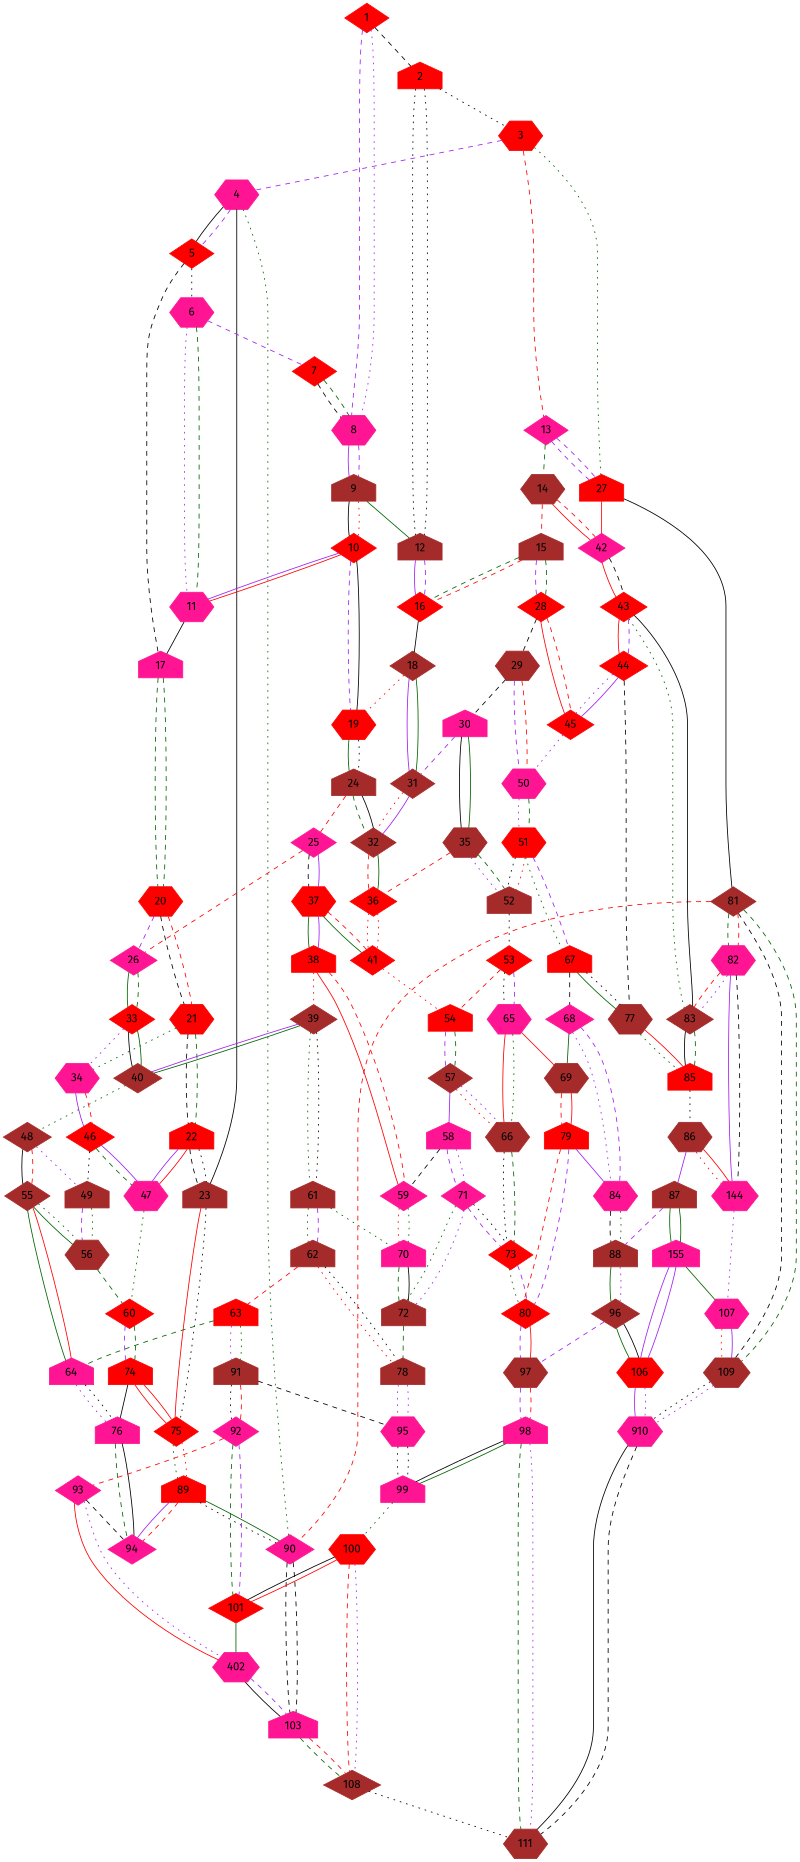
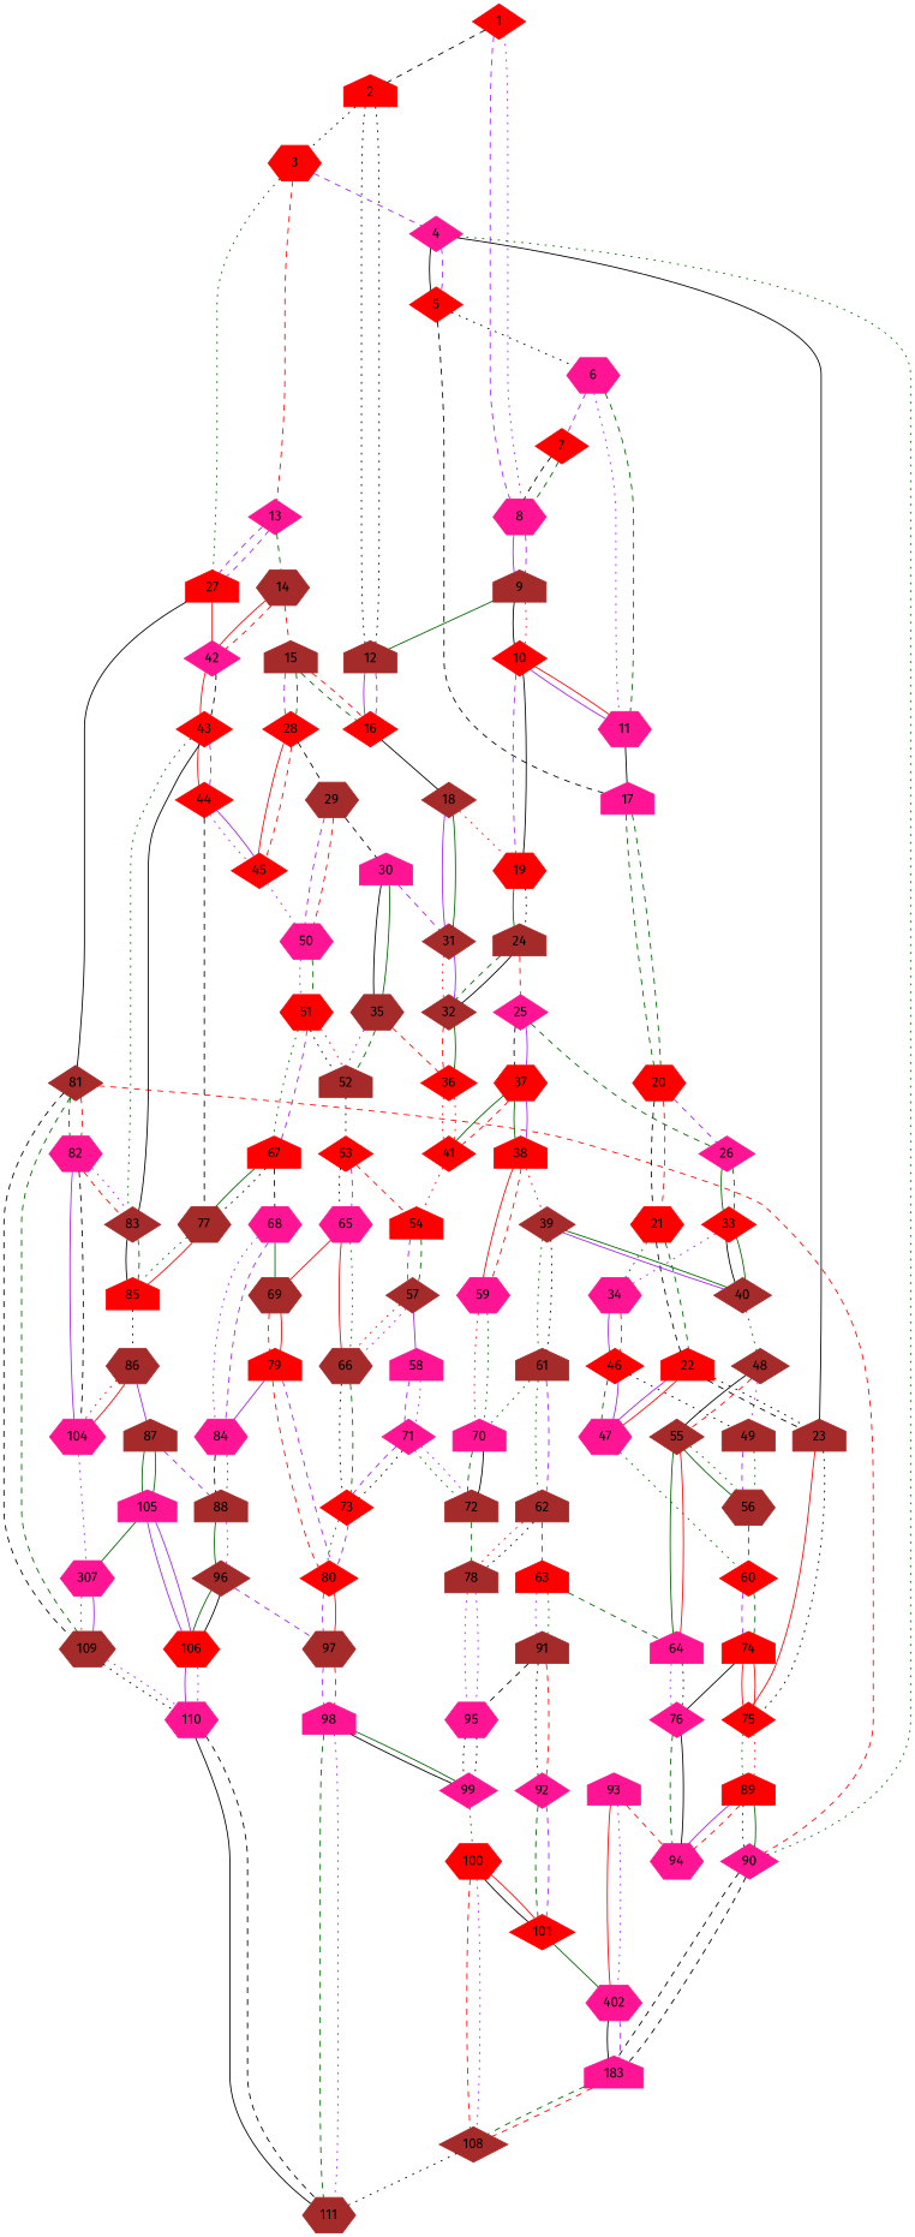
  graph {
    fontname="Fira Sans"
    node [color=red fontname="Fira Sans" shape=diamond style=filled]
    edge [color=purple fontname="Fira Sans" style=dashed]
    2 [shape=house]
    1
    8 [color=deeppink shape=hexagon]
    3 [shape=hexagon]
    12 [color=brown shape=house]
    9 [color=brown shape=house]
-   4 [color=deeppink shape=hexagon]
+   4 [color=deeppink]
    13 [color=deeppink]
    27 [shape=house]
    16
    5
    23 [color=brown shape=house]
    90 [color=deeppink]
    14 [color=brown shape=hexagon]
    42 [color=deeppink]
    81 [color=brown]
    6 [color=deeppink shape=hexagon]
    17 [color=deeppink shape=house]
    75
-   103 [color=deeppink shape=house]
+   103 [color=deeppink shape=house label=183]
    7
    11 [color=deeppink shape=hexagon]
    20 [shape=hexagon]
    10
    19 [shape=hexagon]
    24 [color=brown shape=house]
    18 [color=brown]
    15 [color=brown shape=house]
    28
    43
    29 [color=brown shape=hexagon]
    45
    31 [color=brown]
    21 [shape=hexagon]
    26 [color=deeppink]
    32 [color=brown]
    25 [color=deeppink]
    22 [shape=house]
    34 [color=deeppink shape=hexagon]
    33
    47 [color=deeppink shape=hexagon]
    46
    60
    89 [shape=house]
    37 [shape=hexagon]
    36
    41
    38 [shape=house]
    40 [color=brown]
    82 [color=deeppink shape=hexagon]
    109 [color=brown shape=hexagon]
    30 [color=deeppink shape=house]
    50 [color=deeppink shape=hexagon]
    35 [color=brown shape=hexagon]
    51 [shape=hexagon]
    52 [color=brown shape=house]
    48 [color=brown]
    49 [color=brown shape=house]
    53
    54 [shape=house]
    39 [color=brown]
-   59 [color=deeppink]
+   59 [color=deeppink shape=hexagon]
    61 [color=brown shape=house]
    70 [color=deeppink shape=house]
    62 [color=brown shape=house]
    55 [color=brown]
    57 [color=brown]
    44
    83 [color=brown]
    77 [color=brown shape=hexagon]
    85 [shape=house]
    56 [color=brown shape=hexagon]
    74 [shape=house]
    64 [color=deeppink shape=house]
    67 [shape=house]
-   68 [color=deeppink]
+   68 [color=deeppink shape=hexagon]
    65 [color=deeppink shape=hexagon]
    66 [color=brown shape=hexagon]
    69 [color=brown shape=hexagon]
    58 [color=deeppink shape=house]
-   76 [color=deeppink shape=house]
+   76 [color=deeppink]
    71 [color=deeppink]
    73
    72 [color=brown shape=house]
    63 [shape=house]
    78 [color=brown shape=house]
    91 [color=brown shape=house]
    95 [color=deeppink shape=hexagon]
    92 [color=deeppink]
-   94 [color=deeppink]
+   94 [color=deeppink shape=hexagon]
    79 [shape=house]
    80
    84 [color=deeppink shape=hexagon]
    88 [color=brown shape=house]
    97 [color=brown shape=hexagon]
    86 [color=brown shape=hexagon]
-   99 [color=deeppink shape=house]
+   99 [color=deeppink]
    98 [color=deeppink shape=house]
-   104 [color=deeppink shape=hexagon label=144]
-   110 [color=deeppink shape=hexagon label=910]
-   107 [color=deeppink shape=hexagon]
+   104 [color=deeppink shape=hexagon]
+   110 [color=deeppink shape=hexagon]
+   107 [color=deeppink shape=hexagon label=307]
    96 [color=brown]
    87 [color=brown shape=house]
-   105 [color=deeppink shape=house label=155]
+   105 [color=deeppink shape=house]
    106 [shape=hexagon]
    108 [color=brown]
-   93 [color=deeppink]
+   93 [color=deeppink shape=house]
    101
    n109 [color=deeppink label=402 shape=hexagon]
    100 [shape=hexagon]
    111 [color=brown shape=hexagon]
    2 -- 3 [color=black style=dotted]
    2 -- 12 [color=black style=dotted]
    2 -- 12 [color=black style=dotted]
    1 -- 2 [color=black]
    1 -- 8
    1 -- 8 [style=dotted]
    8 -- 9 [style=solid]
    8 -- 9
    3 -- 4
    3 -- 13 [color=red]
    3 -- 27 [color=darkgreen style=dotted]
    12 -- 16 [style=solid]
    12 -- 16
    9 -- 12 [color=darkgreen style=solid]
    9 -- 10 [color=black style=solid]
    9 -- 10 [color=red style=dotted]
    4 -- 5 [color=black style=solid]
    4 -- 5
    4 -- 23 [color=black style=solid]
    4 -- 90 [color=darkgreen style=dotted]
    13 -- 27
    13 -- 27
    13 -- 14 [color=darkgreen]
    27 -- 42 [color=red style=solid]
    27 -- 81 [color=black style=solid]
    16 -- 18 [color=black style=solid]
    5 -- 6 [color=black style=dotted]
    5 -- 17 [color=black]
    23 -- 75 [color=red style=solid]
    23 -- 75 [color=black style=dotted]
    90 -- 103 [color=black]
    90 -- 103 [color=black]
    14 -- 42 [color=red style=solid]
    14 -- 42 [color=red]
    14 -- 15 [color=red]
    42 -- 43 [color=red style=solid]
    42 -- 43 [color=black]
    81 -- 90 [color=red]
    81 -- 82 [color=darkgreen]
    81 -- 82 [color=red]
    81 -- 109 [color=black]
    81 -- 109 [color=darkgreen]
    6 -- 7
    6 -- 11 [style=dotted]
    6 -- 11 [color=darkgreen]
    17 -- 20 [color=darkgreen]
    17 -- 20 [color=darkgreen]
    75 -- 89 [color=darkgreen style=dotted]
    75 -- 89 [color=red style=dotted]
    103 -- 108 [color=darkgreen]
    103 -- 108 [color=red]
    7 -- 8 [color=black]
    7 -- 8 [color=darkgreen]
    11 -- 17 [color=black style=solid]
    20 -- 21 [color=black]
    20 -- 21 [color=red]
    20 -- 26
    10 -- 11 [style=solid]
    10 -- 11 [color=red style=solid]
    10 -- 19
    10 -- 19 [color=black style=solid]
    19 -- 24 [color=darkgreen style=solid]
    19 -- 24 [color=black style=dotted]
    24 -- 32 [color=darkgreen]
    24 -- 32 [color=black style=solid]
    24 -- 25 [color=red]
    18 -- 19 [color=red style=dotted]
    18 -- 31 [style=solid]
    18 -- 31 [color=darkgreen style=solid]
    15 -- 16 [color=darkgreen]
    15 -- 16 [color=red]
    15 -- 28
    15 -- 28 [color=darkgreen]
    28 -- 29 [color=black]
    28 -- 45 [color=red style=solid]
    28 -- 45 [color=red]
    43 -- 44 [color=red style=solid]
    43 -- 44
    43 -- 83 [color=darkgreen style=dotted]
    43 -- 83 [color=black style=solid]
    29 -- 30 [color=black]
    29 -- 50
    29 -- 50 [color=red]
    45 -- 50 [style=dotted]
    31 -- 32 [color=red style=dotted]
    31 -- 32 [style=solid]
    21 -- 22 [color=black]
    21 -- 22 [color=darkgreen]
    21 -- 34 [color=darkgreen style=dotted]
    26 -- 33 [color=darkgreen style=solid]
    26 -- 33 [color=darkgreen]
    32 -- 36 [color=red]
    32 -- 36 [color=darkgreen style=solid]
-   25 -- 26 [color=red]
+   25 -- 26 [color=darkgreen]
    25 -- 37 [color=black]
    25 -- 37 [style=solid]
    22 -- 23 [color=black]
    22 -- 23 [color=black style=dotted]
    22 -- 47 [style=solid]
    22 -- 47 [color=red style=solid]
    34 -- 46 [style=solid]
    34 -- 46 [color=red]
    33 -- 34 [style=dotted]
    33 -- 40 [color=black style=solid]
    33 -- 40 [color=darkgreen style=solid]
    47 -- 60 [color=darkgreen style=dotted]
    46 -- 47 [color=darkgreen]
    46 -- 47 [style=solid]
    46 -- 49 [color=black style=dotted]
    60 -- 74
    60 -- 74 [color=darkgreen]
    89 -- 90 [color=black style=dotted]
    89 -- 90 [color=darkgreen style=solid]
    89 -- 94 [style=solid]
    89 -- 94 [color=red]
    37 -- 41 [color=darkgreen style=solid]
    37 -- 41 [color=red]
    37 -- 38 [color=darkgreen style=solid]
    37 -- 38 [style=solid]
    36 -- 41 [color=red style=dotted]
    36 -- 41 [color=red style=dotted]
    41 -- 54 [color=red style=dotted]
    38 -- 39 [color=red style=dotted]
    38 -- 59 [color=red style=solid]
    38 -- 59 [color=red]
    40 -- 48 [color=darkgreen style=dotted]
    82 -- 83 [color=red]
    82 -- 83 [style=dotted]
    82 -- 104 [style=solid]
    82 -- 104 [color=black]
    109 -- 110 [color=black style=dotted]
    109 -- 110 [style=dotted]
    30 -- 31
    30 -- 35 [color=black style=solid]
    30 -- 35 [color=darkgreen style=solid]
    50 -- 51 [style=dotted]
    50 -- 51 [color=darkgreen]
    35 -- 36 [color=red]
    35 -- 52 [style=dotted]
    35 -- 52 [color=darkgreen]
    51 -- 52 [color=black style=dotted]
    51 -- 52 [color=red style=dotted]
    51 -- 67 [color=darkgreen style=dotted]
    51 -- 67
    52 -- 53 [color=black style=dotted]
    48 -- 49 [style=dotted]
    48 -- 55 [color=black style=solid]
    48 -- 55 [color=red]
    49 -- 56
    49 -- 56 [color=darkgreen style=dotted]
    53 -- 54 [color=red]
    53 -- 65 [color=black style=dotted]
    53 -- 65
    54 -- 57
    54 -- 57 [color=darkgreen]
    39 -- 40 [style=solid]
    39 -- 40 [color=darkgreen style=solid]
    39 -- 61 [color=darkgreen style=dotted]
    39 -- 61 [color=black style=dotted]
    59 -- 70 [color=red style=dotted]
    59 -- 70 [color=darkgreen style=dotted]
    61 -- 70 [color=darkgreen style=dotted]
    61 -- 62 [color=darkgreen style=dotted]
    61 -- 62
    70 -- 72 [color=darkgreen]
    70 -- 72 [color=black style=solid]
    62 -- 63 [color=red]
    62 -- 78 [color=red style=dotted]
    62 -- 78 [color=black style=dotted]
    55 -- 56 [color=darkgreen style=solid]
    55 -- 56 [color=darkgreen style=dotted]
    55 -- 64 [color=darkgreen style=solid]
    55 -- 64 [color=red style=solid]
    57 -- 66 [color=red style=dotted]
    57 -- 66 [style=dotted]
    57 -- 58 [style=solid]
    44 -- 45 [style=dotted]
    44 -- 45 [style=solid]
    44 -- 77 [color=black]
    83 -- 85 [color=black style=solid]
    83 -- 85 [color=darkgreen]
    77 -- 85 [color=darkgreen style=dotted]
    77 -- 85 [color=red style=solid]
    85 -- 86 [color=black style=dotted]
    56 -- 60 [color=darkgreen]
    74 -- 75 [color=red style=solid]
    74 -- 75 [color=red style=solid]
    74 -- 76 [color=black style=solid]
    64 -- 76 [style=dotted]
    64 -- 76 [color=black style=dotted]
    67 -- 77 [color=darkgreen style=solid]
    67 -- 77 [color=black style=dotted]
    67 -- 68 [color=black]
    68 -- 69 [color=darkgreen style=solid]
    68 -- 84 [style=dotted]
    68 -- 84
    65 -- 66 [color=red style=solid]
    65 -- 66 [color=darkgreen style=dotted]
    65 -- 69 [color=red style=solid]
    66 -- 73 [color=black style=dotted]
    66 -- 73 [color=darkgreen]
    69 -- 79 [color=red]
    69 -- 79 [color=red style=solid]
-   58 -- 59 [color=black]
    58 -- 71
    58 -- 71 [style=dotted]
    76 -- 94 [color=darkgreen]
    76 -- 94 [color=black style=solid]
    71 -- 73
    71 -- 73 [color=black style=dotted]
    71 -- 72 [color=darkgreen style=dotted]
    71 -- 72 [style=dotted]
    73 -- 80 [color=darkgreen style=dotted]
    73 -- 80
    72 -- 78 [color=darkgreen]
    63 -- 64 [color=darkgreen]
    63 -- 91 [style=dotted]
    63 -- 91 [color=darkgreen style=dotted]
    78 -- 95 [style=dotted]
    78 -- 95 [style=dotted]
    91 -- 95 [color=black]
    91 -- 92 [color=black style=dotted]
    91 -- 92 [color=red]
    95 -- 99 [color=black style=dotted]
    95 -- 99 [color=black style=dotted]
-   92 -- 93 [color=red]
    92 -- 101 [color=darkgreen]
    92 -- 101
    79 -- 80 [color=red]
    79 -- 80
    79 -- 84 [style=solid]
    80 -- 97
    80 -- 97 [color=red style=solid]
    84 -- 88 [color=black]
    84 -- 88 [color=darkgreen style=dotted]
    88 -- 96 [color=darkgreen style=solid]
    88 -- 96 [style=dotted]
    97 -- 98
    97 -- 98 [color=red]
    86 -- 104 [color=red style=dotted]
    86 -- 104 [color=red style=solid]
    86 -- 87 [style=solid]
    99 -- 100 [color=darkgreen style=dotted]
    98 -- 99 [color=black style=solid]
    98 -- 99 [color=darkgreen style=solid]
    98 -- 111 [color=darkgreen]
    98 -- 111 [style=dotted]
    104 -- 107 [style=dotted]
    110 -- 111 [color=black style=solid]
    110 -- 111 [color=black]
    107 -- 109 [color=red style=dotted]
    107 -- 109 [style=solid]
    96 -- 97
    96 -- 106 [color=darkgreen style=solid]
    96 -- 106 [color=black style=solid]
    87 -- 88
    87 -- 105 [color=darkgreen style=solid]
    87 -- 105 [color=darkgreen style=solid]
    105 -- 107 [color=darkgreen style=solid]
    105 -- 106 [style=solid]
    105 -- 106 [style=solid]
    106 -- 110 [style=solid]
    106 -- 110 [style=dotted]
    108 -- 111 [color=black style=dotted]
-   93 -- 94 [color=black]
+   93 -- 94 [color=red]
    93 -- n109 [color=red style=solid]
    93 -- n109 [style=dotted]
    101 -- n109 [color=darkgreen style=solid]
    n109 -- 103 [color=black style=solid]
    n109 -- 103
    100 -- 108 [color=red]
    100 -- 108 [style=dotted]
    100 -- 101 [color=black style=solid]
    100 -- 101 [color=red style=solid]
  }
